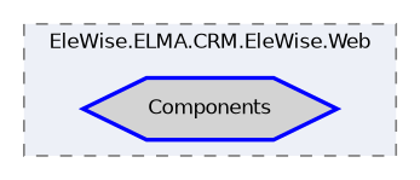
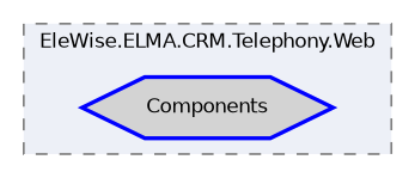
  digraph {
    compound=true
    n1 [color=blue fillcolor=lightgrey fontname=Helvetica fontsize=10 height=0.2 label=Components shape=hexagon style="filled,bold" width=0.4]
    subgraph cluster_1 {
      bgcolor="#edf0f7"
      fontname=Helvetica
      fontsize=10
-     label="EleWise.ELMA.CRM.EleWise.Web"
+     label="EleWise.ELMA.CRM.Telephony.Web"
      pencolor=grey50
      style="filled,dashed"
      n1
    }
  }
